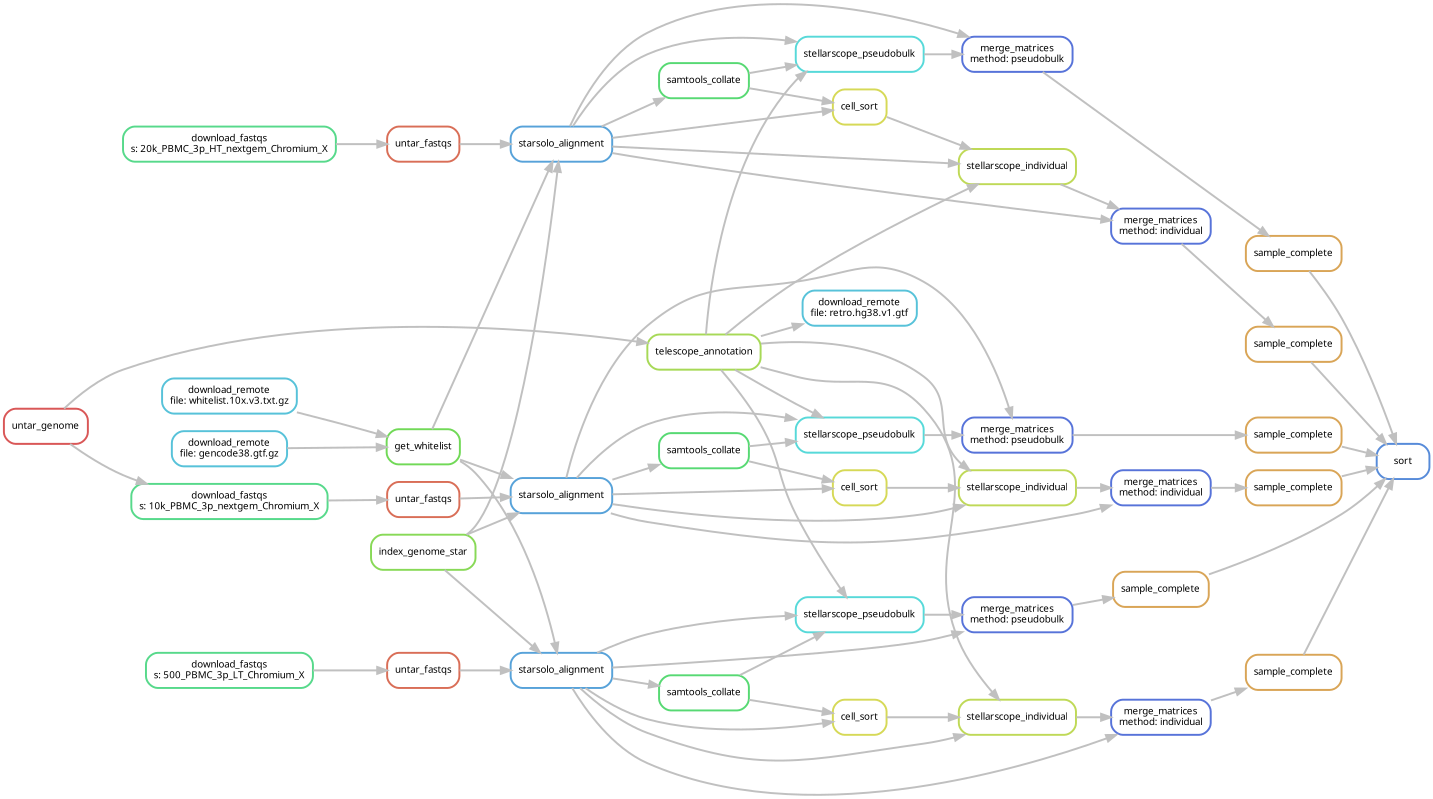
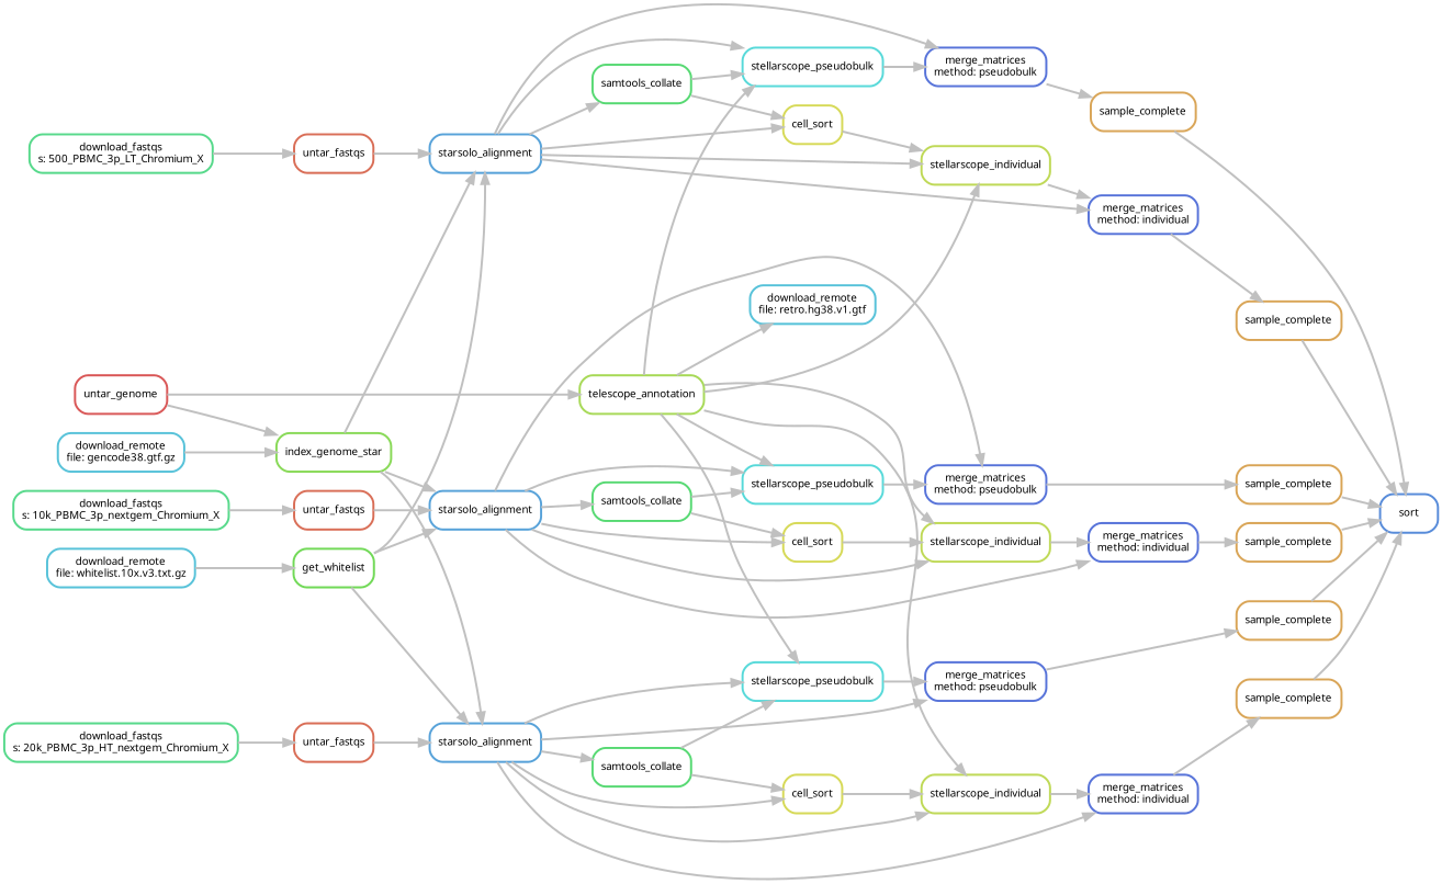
  digraph {
    bgcolor=white
    rankdir=LR
    node [color="0.10 0.6 0.85" fontname=sans fontsize=10 penwidth=2 shape=box style=rounded]
    edge [color=grey penwidth=2]
    n1 [color="0.60 0.6 0.85" label=sort]
    n2 [label=sample_complete]
    n3 [color="0.63 0.6 0.85" label="merge_matrices\nmethod: pseudobulk"]
    n4 [color="0.57 0.6 0.85" label=starsolo_alignment]
    n5 [color="0.50 0.6 0.85" label=stellarscope_pseudobulk]
    n6 [color="0.37 0.6 0.85" label=samtools_collate]
    n7 [color="0.63 0.6 0.85" label="merge_matrices\nmethod: individual"]
    n8 [color="0.20 0.6 0.85" label=stellarscope_individual]
    n9 [color="0.17 0.6 0.85" label=cell_sort]
    n10 [label=sample_complete]
    n11 [color="0.03 0.6 0.85" label=untar_fastqs]
    n12 [color="0.40 0.6 0.85" label="download_fastqs\ns: 20k_PBMC_3p_HT_nextgem_Chromium_X"]
    n13 [color="0.27 0.6 0.85" label=index_genome_star]
    n14 [color="0.57 0.6 0.85" label=starsolo_alignment]
    n15 [color="0.57 0.6 0.85" label=starsolo_alignment]
    n16 [color="0.50 0.6 0.85" label=stellarscope_pseudobulk]
    n17 [color="0.20 0.6 0.85" label=stellarscope_individual]
    n18 [color="0.63 0.6 0.85" label="merge_matrices\nmethod: pseudobulk"]
    n19 [color="0.37 0.6 0.85" label=samtools_collate]
    n20 [color="0.63 0.6 0.85" label="merge_matrices\nmethod: individual"]
    n21 [color="0.17 0.6 0.85" label=cell_sort]
    n22 [color="0.50 0.6 0.85" label=stellarscope_pseudobulk]
    n23 [color="0.20 0.6 0.85" label=stellarscope_individual]
    n24 [color="0.63 0.6 0.85" label="merge_matrices\nmethod: pseudobulk"]
    n25 [color="0.37 0.6 0.85" label=samtools_collate]
    n26 [color="0.63 0.6 0.85" label="merge_matrices\nmethod: individual"]
    n27 [color="0.17 0.6 0.85" label=cell_sort]
    n28 [color="0.00 0.6 0.85" label=untar_genome]
    n29 [color="0.23 0.6 0.85" label=telescope_annotation]
    n30 [color="0.53 0.6 0.85" label="download_remote\nfile: retro.hg38.v1.gtf"]
    n31 [color="0.53 0.6 0.85" label="download_remote\nfile: gencode38.gtf.gz"]
    n32 [color="0.30 0.6 0.85" label=get_whitelist]
    n33 [color="0.53 0.6 0.85" label="download_remote\nfile: whitelist.10x.v3.txt.gz"]
    n34 [label=sample_complete]
    n35 [label=sample_complete]
    n36 [color="0.03 0.6 0.85" label=untar_fastqs]
    n37 [color="0.40 0.6 0.85" label="download_fastqs\ns: 10k_PBMC_3p_nextgem_Chromium_X"]
    n38 [label=sample_complete]
    n39 [label=sample_complete]
    n40 [color="0.03 0.6 0.85" label=untar_fastqs]
    n41 [color="0.40 0.6 0.85" label="download_fastqs\ns: 500_PBMC_3p_LT_Chromium_X"]
    n2 -> n1
    n3 -> n2
    n4 -> n3
    n4 -> n5
    n4 -> n6
    n4 -> n7
    n4 -> n8
    n4 -> n9
    n5 -> n3
    n6 -> n5
    n6 -> n9
    n7 -> n10
    n8 -> n7
    n9 -> n8
    n10 -> n1
    n11 -> n4
    n12 -> n11
    n13 -> n4
    n13 -> n14
    n13 -> n15
    n14 -> n16
    n14 -> n17
    n14 -> n18
    n14 -> n19
    n14 -> n20
    n14 -> n21
    n15 -> n22
    n15 -> n23
    n15 -> n24
    n15 -> n25
    n15 -> n26
    n15 -> n27
    n16 -> n18
    n17 -> n20
    n18 -> n34
    n19 -> n16
    n19 -> n21
    n20 -> n35
    n21 -> n17
    n22 -> n24
    n23 -> n26
    n24 -> n38
    n25 -> n22
    n25 -> n27
    n26 -> n39
    n27 -> n23
-   n28 -> n37
+   n28 -> n13
    n28 -> n29
    n29 -> n5
    n29 -> n8
    n29 -> n16
    n29 -> n17
    n29 -> n22
    n29 -> n23
    n29 -> n30
-   n31 -> n32
+   n31 -> n13
    n32 -> n4
    n32 -> n14
    n32 -> n15
    n33 -> n32
    n34 -> n1
    n35 -> n1
    n36 -> n14
    n37 -> n36
    n38 -> n1
    n39 -> n1
    n40 -> n15
    n41 -> n40
  }
